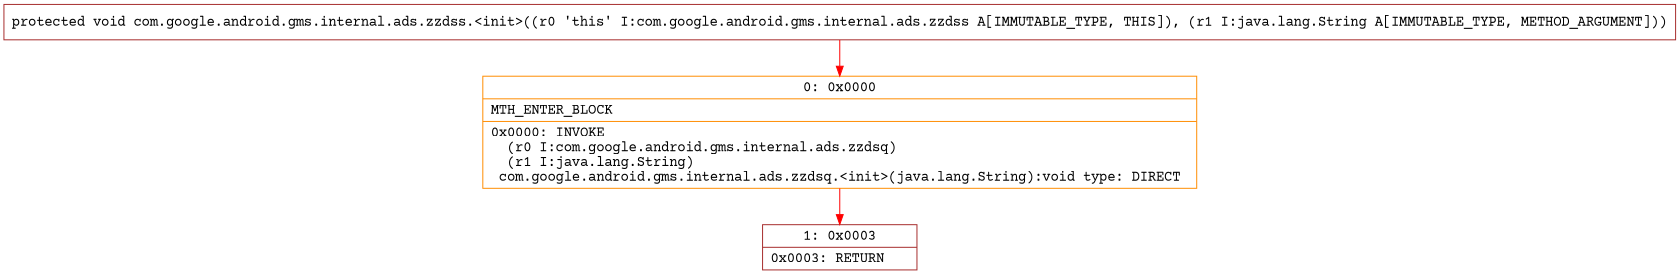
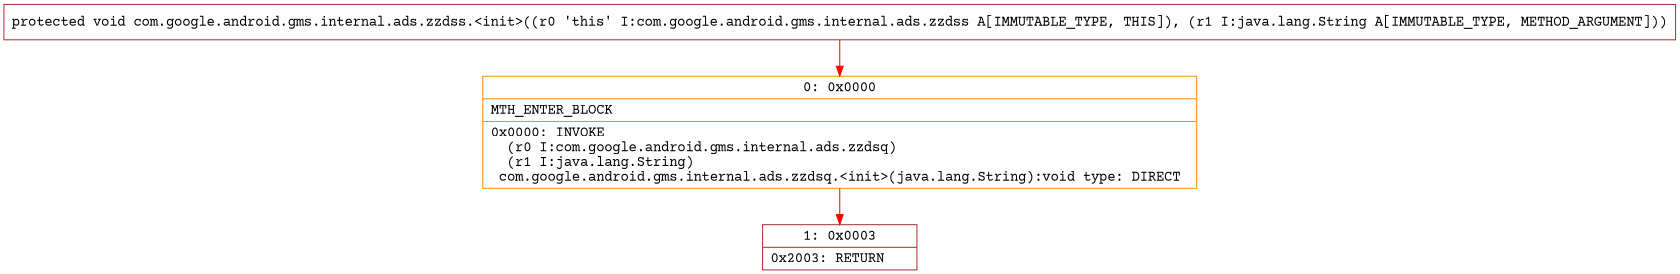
  digraph {
    fontname="Courier Prime"
    node [shape=record color=brown fontname="Courier Prime"]
    edge [color=red fontname="Courier Prime"]
    n1 [label="{0\:\ 0x0000|MTH_ENTER_BLOCK\l|0x0000: INVOKE  \l  (r0 I:com.google.android.gms.internal.ads.zzdsq)\l  (r1 I:java.lang.String)\l com.google.android.gms.internal.ads.zzdsq.\<init\>(java.lang.String):void type: DIRECT \l}" color=darkorange]
-   n2 [label="{1\:\ 0x0003|0x0003: RETURN   \l}"]
+   n2 [label="{1\:\ 0x0003|0x2003: RETURN   \l}"]
    n3 [label="{protected void com.google.android.gms.internal.ads.zzdss.\<init\>((r0 'this' I:com.google.android.gms.internal.ads.zzdss A[IMMUTABLE_TYPE, THIS]), (r1 I:java.lang.String A[IMMUTABLE_TYPE, METHOD_ARGUMENT])) }"]
    n1 -> n2
    n3 -> n1
  }
